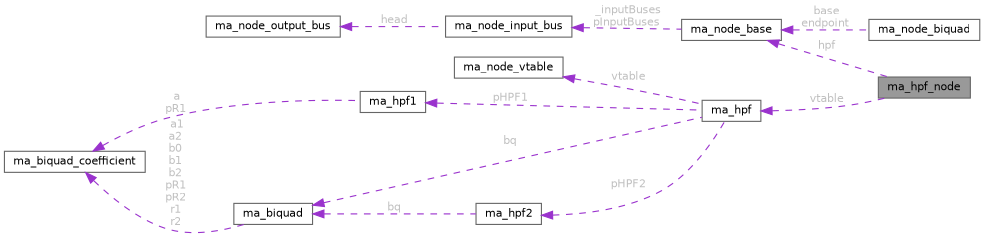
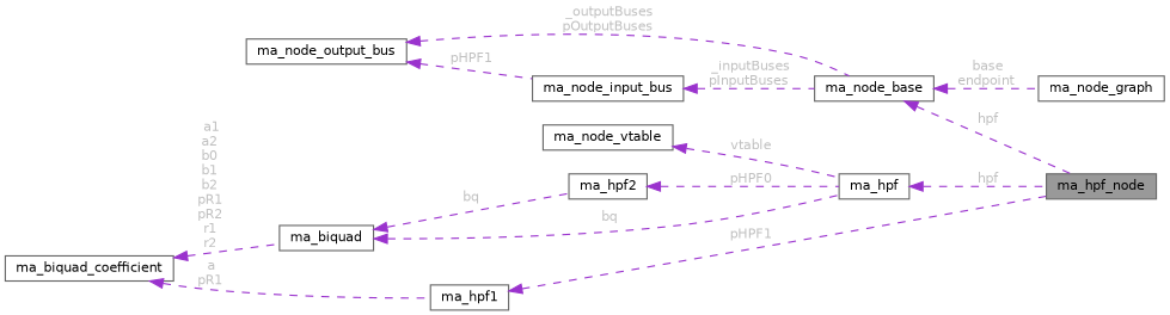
  digraph {
    rankdir=LR
    node [color=gray40 fillcolor=white fontname=Helvetica fontsize=10 shape=box style=filled]
    edge [color=darkorchid3 dir=back fontcolor=grey fontname=Helvetica fontsize=10 labelfontname=Helvetica labelfontsize=10 style=dashed]
    n1 [fillcolor=grey60 fontcolor=black height=0.2 label=ma_hpf_node width=0.4]
    n2 [height=0.2 label=ma_node_base width=0.4]
-   n3 [height=0.2 label=ma_node_biquad width=0.4]
+   n3 [height=0.2 label=ma_node_graph width=0.4]
    n4 [height=0.2 label=ma_node_vtable width=0.4]
    n5 [height=0.2 label=ma_hpf width=0.4]
    n6 [height=0.2 label=ma_node_input_bus width=0.4]
    n7 [height=0.2 label=ma_node_output_bus width=0.4]
    n8 [height=0.2 label=ma_hpf1 width=0.4]
    n9 [height=0.2 label=ma_biquad_coefficient width=0.4]
    n10 [height=0.2 label=ma_biquad width=0.4]
    n11 [height=0.2 label=ma_hpf2 width=0.4]
    n2 -> n1 [label=" hpf"]
    n2 -> n3 [label=" base\nendpoint"]
    n4 -> n5 [label=" vtable"]
-   n5 -> n1 [label=" vtable"]
+   n5 -> n1 [label=" hpf"]
    n6 -> n2 [label=" _inputBuses\npInputBuses"]
-   n7 -> n6 [label=" head"]
-   n8 -> n5 [label=" pHPF1"]
+   n7 -> n2 [label=" _outputBuses\npOutputBuses"]
+   n7 -> n6 [label=" pHPF1"]
+   n8 -> n1 [label=" pHPF1"]
    n9 -> n8 [label=" a\npR1"]
    n9 -> n10 [label=" a1\na2\nb0\nb1\nb2\npR1\npR2\nr1\nr2"]
    n10 -> n5 [label=" bq"]
    n10 -> n11 [label=" bq"]
-   n11 -> n5 [label=" pHPF2"]
+   n11 -> n5 [label=" pHPF0"]
  }
